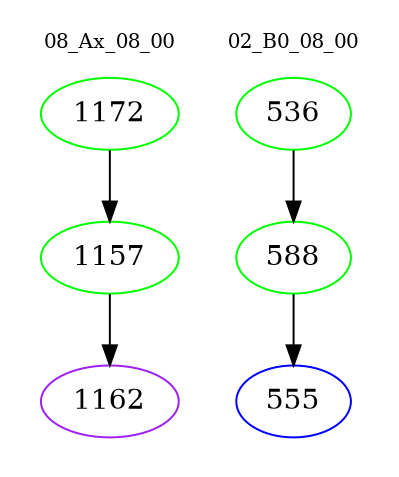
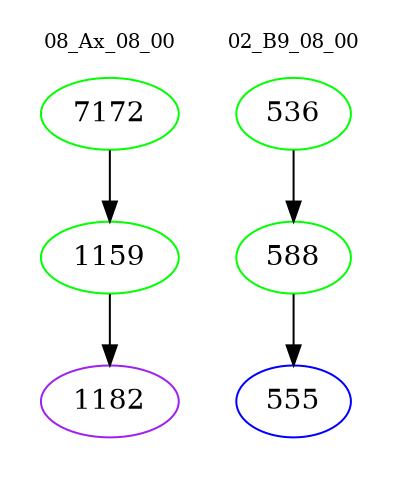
  digraph {
    node [color=green]
    edge [color=black]
-   n1 [label=1172]
-   n2 [label=1157]
-   n3 [color=purple label=1162]
+   n1 [label=7172]
+   n2 [label=1159]
+   n3 [color=purple label=1182]
    n4 [label=536]
    n5 [label=588]
    n6 [color=blue label=555]
    subgraph cluster_1 {
      color=white
      fontsize=10
      label="08_Ax_08_00"
      n1
      n2
      n3
    }
    subgraph cluster_2 {
      color=white
      fontsize=10
-     label="02_B0_08_00"
+     label="02_B9_08_00"
      n4
      n5
      n6
    }
    n1 -> n2
    n2 -> n3
    n4 -> n5
    n5 -> n6
  }
